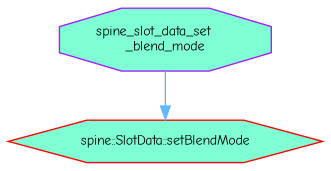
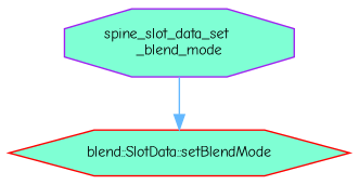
  digraph {
    rankdir=TB
    fontname="Comic Neue"
    node [fillcolor=aquamarine fontname="Comic Neue" fontsize=10 style=filled]
    n1 [color=purple fontcolor=black height=0.2 label="spine_slot_data_set\l_blend_mode" shape=octagon width=0.4]
-   n2 [color=red height=0.2 label="spine::SlotData::setBlendMode" shape=hexagon width=0.4]
+   n2 [color=red height=0.2 label="blend::SlotData::setBlendMode" shape=hexagon width=0.4]
    n1 -> n2 [color=steelblue1 fontname="Comic Neue" fontsize=10 labelfontname=Helvetica labelfontsize=10 style=solid]
  }
